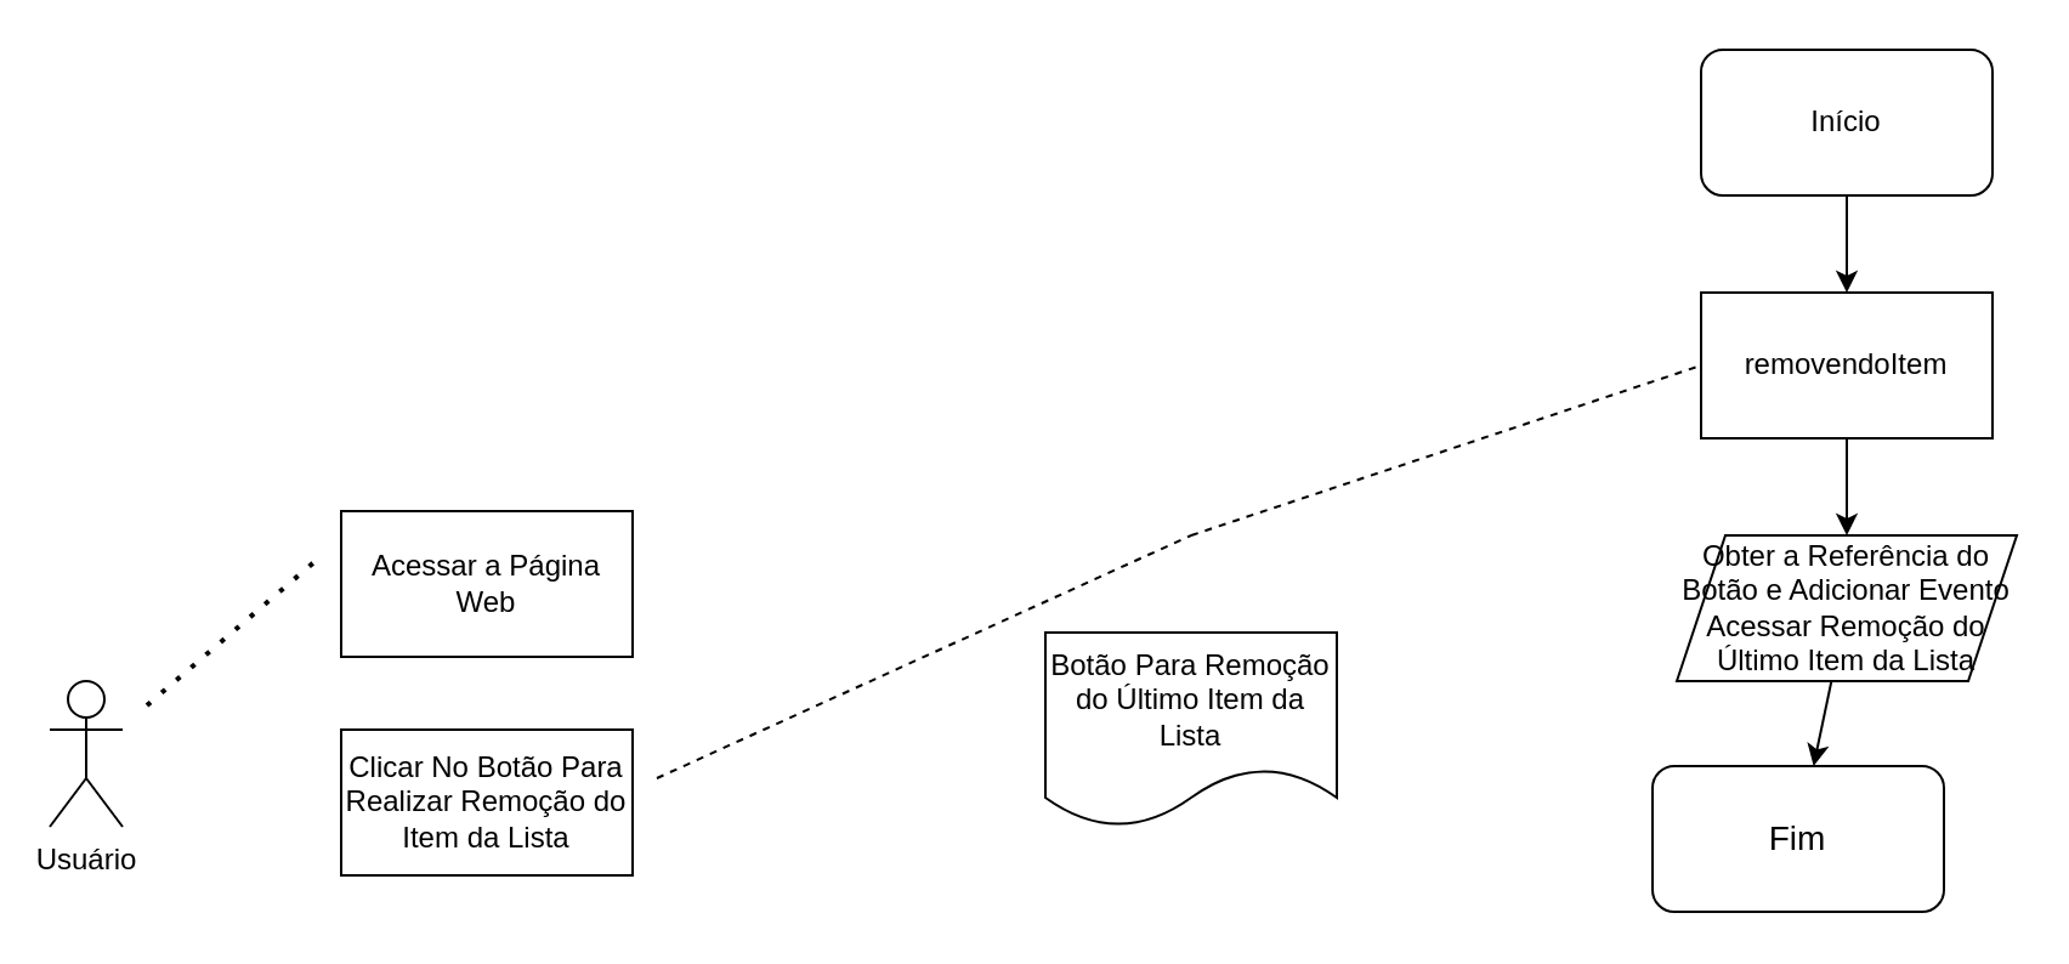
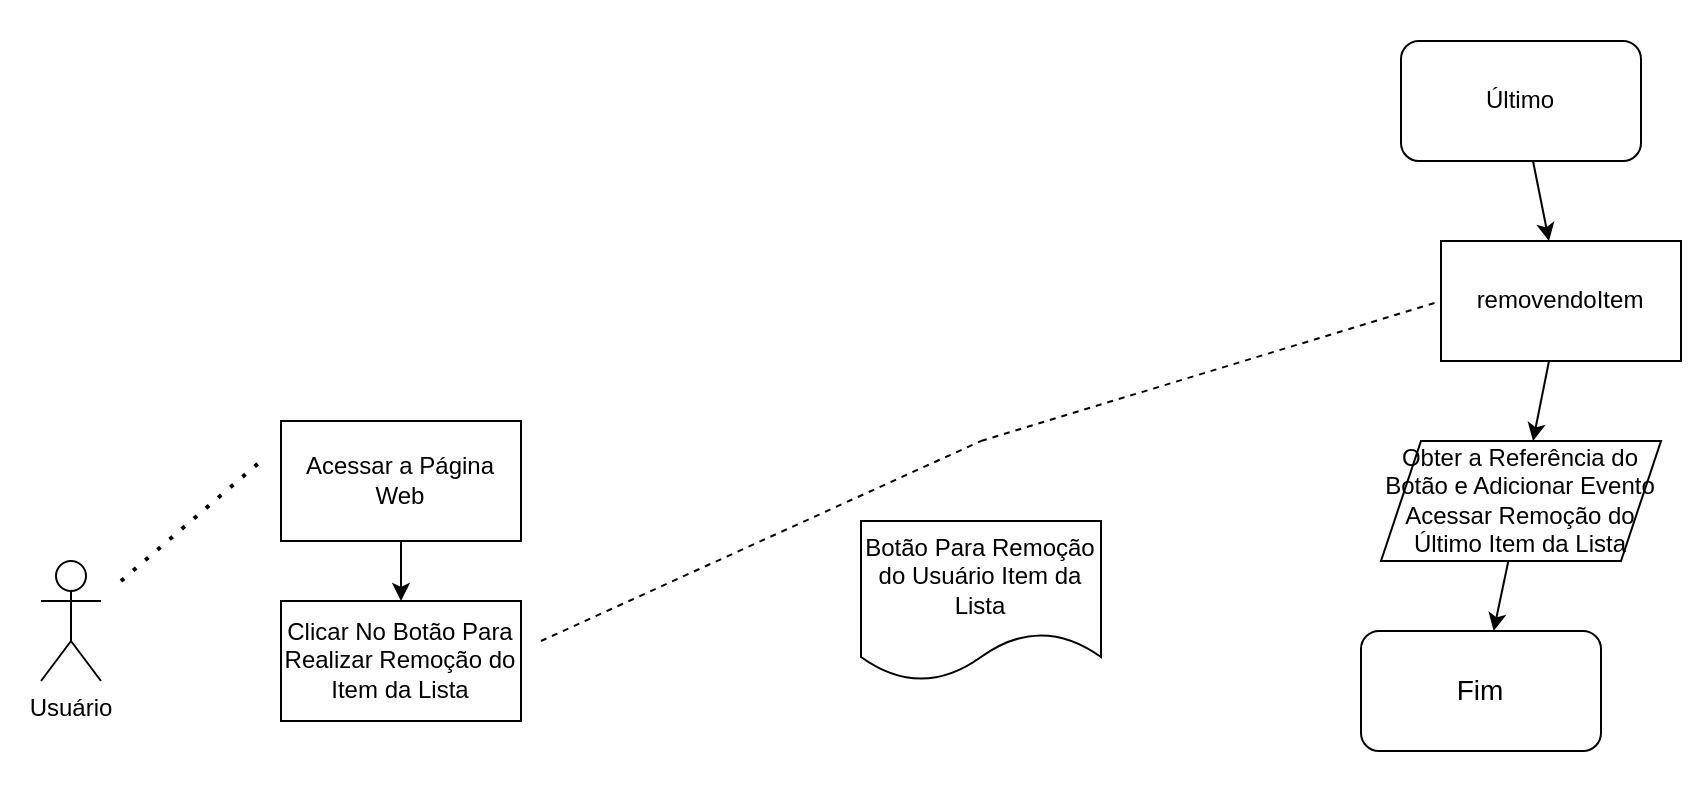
  <mxCell id="0" />
  <mxCell id="1" parent="0" />
  <mxCell id="2" value="Usuário" style="shape=umlActor;verticalLabelPosition=bottom;verticalAlign=top;html=1;outlineConnect=0;" vertex="1" parent="1"><mxGeometry x="20" y="280" width="30" height="60" as="geometry" /></mxCell>
+ <mxCell id="3" value="" style="edgeStyle=none;html=1;" edge="1" parent="1" source="4" target="5"><mxGeometry relative="1" as="geometry" /></mxCell>
  <mxCell id="4" value="Acessar a Página Web" style="rounded=0;whiteSpace=wrap;html=1;" vertex="1" parent="1"><mxGeometry x="140" y="210" width="120" height="60" as="geometry" /></mxCell>
  <mxCell id="5" value="Clicar No Botão Para Realizar Remoção do Item da Lista" style="rounded=0;whiteSpace=wrap;html=1;" vertex="1" parent="1"><mxGeometry x="140" y="300" width="120" height="60" as="geometry" /></mxCell>
- <mxCell id="6" value="Botão Para Remoção do Último Item da Lista" style="shape=document;whiteSpace=wrap;html=1;boundedLbl=1;" vertex="1" parent="1"><mxGeometry x="430" y="260" width="120" height="80" as="geometry" /></mxCell>
+ <mxCell id="6" value="Botão Para Remoção do Usuário Item da Lista" style="shape=document;whiteSpace=wrap;html=1;boundedLbl=1;" vertex="1" parent="1"><mxGeometry x="430" y="260" width="120" height="80" as="geometry" /></mxCell>
  <mxCell id="7" value="" style="edgeStyle=none;html=1;fontSize=14;" edge="1" parent="1" source="8" target="10"><mxGeometry relative="1" as="geometry" /></mxCell>
- <mxCell id="8" value="Início" style="rounded=1;whiteSpace=wrap;html=1;" vertex="1" parent="1"><mxGeometry x="700" y="20" width="120" height="60" as="geometry" /></mxCell>
+ <mxCell id="8" value="Último" style="rounded=1;whiteSpace=wrap;html=1;" vertex="1" parent="1"><mxGeometry x="700" y="20" width="120" height="60" as="geometry" /></mxCell>
  <mxCell id="9" value="" style="edgeStyle=none;html=1;fontSize=14;" edge="1" parent="1" source="10" target="12"><mxGeometry relative="1" as="geometry" /></mxCell>
- <mxCell id="10" value="removendoItem" style="rounded=0;whiteSpace=wrap;html=1;" vertex="1" parent="1"><mxGeometry x="700" y="120" width="120" height="60" as="geometry" /></mxCell>
+ <mxCell id="10" value="removendoItem" style="rounded=0;whiteSpace=wrap;html=1;" vertex="1" parent="1"><mxGeometry x="720" y="120" width="120" height="60" as="geometry" /></mxCell>
  <mxCell id="11" value="" style="edgeStyle=none;html=1;fontSize=14;" edge="1" parent="1" source="12" target="13"><mxGeometry relative="1" as="geometry" /></mxCell>
  <mxCell id="12" value="Obter a Referência do Botão e Adicionar Evento Acessar Remoção do Último Item da Lista" style="shape=parallelogram;perimeter=parallelogramPerimeter;whiteSpace=wrap;html=1;fixedSize=1;" vertex="1" parent="1"><mxGeometry x="690" y="220" width="140" height="60" as="geometry" /></mxCell>
  <mxCell id="13" value="Fim" style="rounded=1;whiteSpace=wrap;html=1;fontSize=14;" vertex="1" parent="1"><mxGeometry x="680" y="315" width="120" height="60" as="geometry" /></mxCell>
  <mxCell id="14" value="" style="endArrow=none;dashed=1;html=1;dashPattern=1 3;strokeWidth=2;fontSize=14;" edge="1" parent="1"><mxGeometry width="50" height="50" relative="1" as="geometry"><mxPoint x="60" y="290" as="sourcePoint" /><mxPoint x="130" y="230" as="targetPoint" /></mxGeometry></mxCell>
  <mxCell id="15" value="" style="endArrow=none;dashed=1;html=1;fontSize=14;" edge="1" parent="1"><mxGeometry width="50" height="50" relative="1" as="geometry"><mxPoint x="270" y="320" as="sourcePoint" /><mxPoint x="490" y="220" as="targetPoint" /></mxGeometry></mxCell>
  <mxCell id="16" value="" style="endArrow=none;dashed=1;html=1;fontSize=14;entryX=0;entryY=0.5;entryDx=0;entryDy=0;" edge="1" parent="1" target="10"><mxGeometry width="50" height="50" relative="1" as="geometry"><mxPoint x="490" y="220" as="sourcePoint" /><mxPoint x="550" y="170" as="targetPoint" /></mxGeometry></mxCell>
